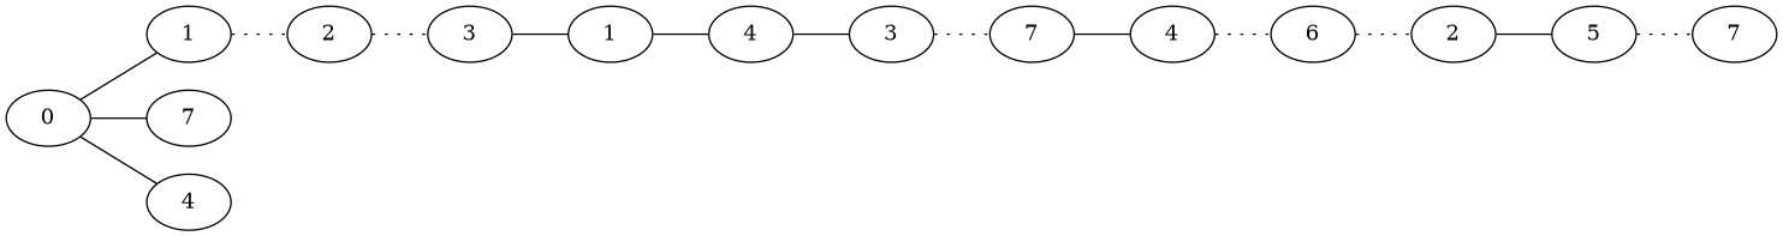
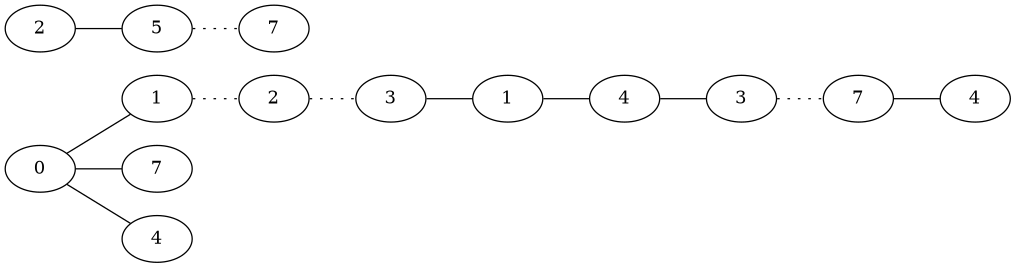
  graph {
    rankdir=LR
    n1 [label=0]
    n2 [label=1]
    n3 [label=7]
    n4 [label=4]
    n5 [label=2]
    n6 [label=3]
    n7 [label=1]
    n8 [label=4]
    n9 [label=3]
    n10 [label=7]
    n11 [label=4]
-   n12 [label=6]
    n13 [label=2]
    n14 [label=5]
    n15 [label=7]
    n1 -- n2
    n1 -- n3
    n1 -- n4
    n2 -- n5 [style=dotted]
    n5 -- n6 [style=dotted]
    n6 -- n7
    n7 -- n8
    n8 -- n9
    n9 -- n10 [style=dotted]
    n10 -- n11
-   n11 -- n12 [style=dotted]
-   n12 -- n13 [style=dotted]
    n13 -- n14
    n14 -- n15 [style=dotted]
  }
